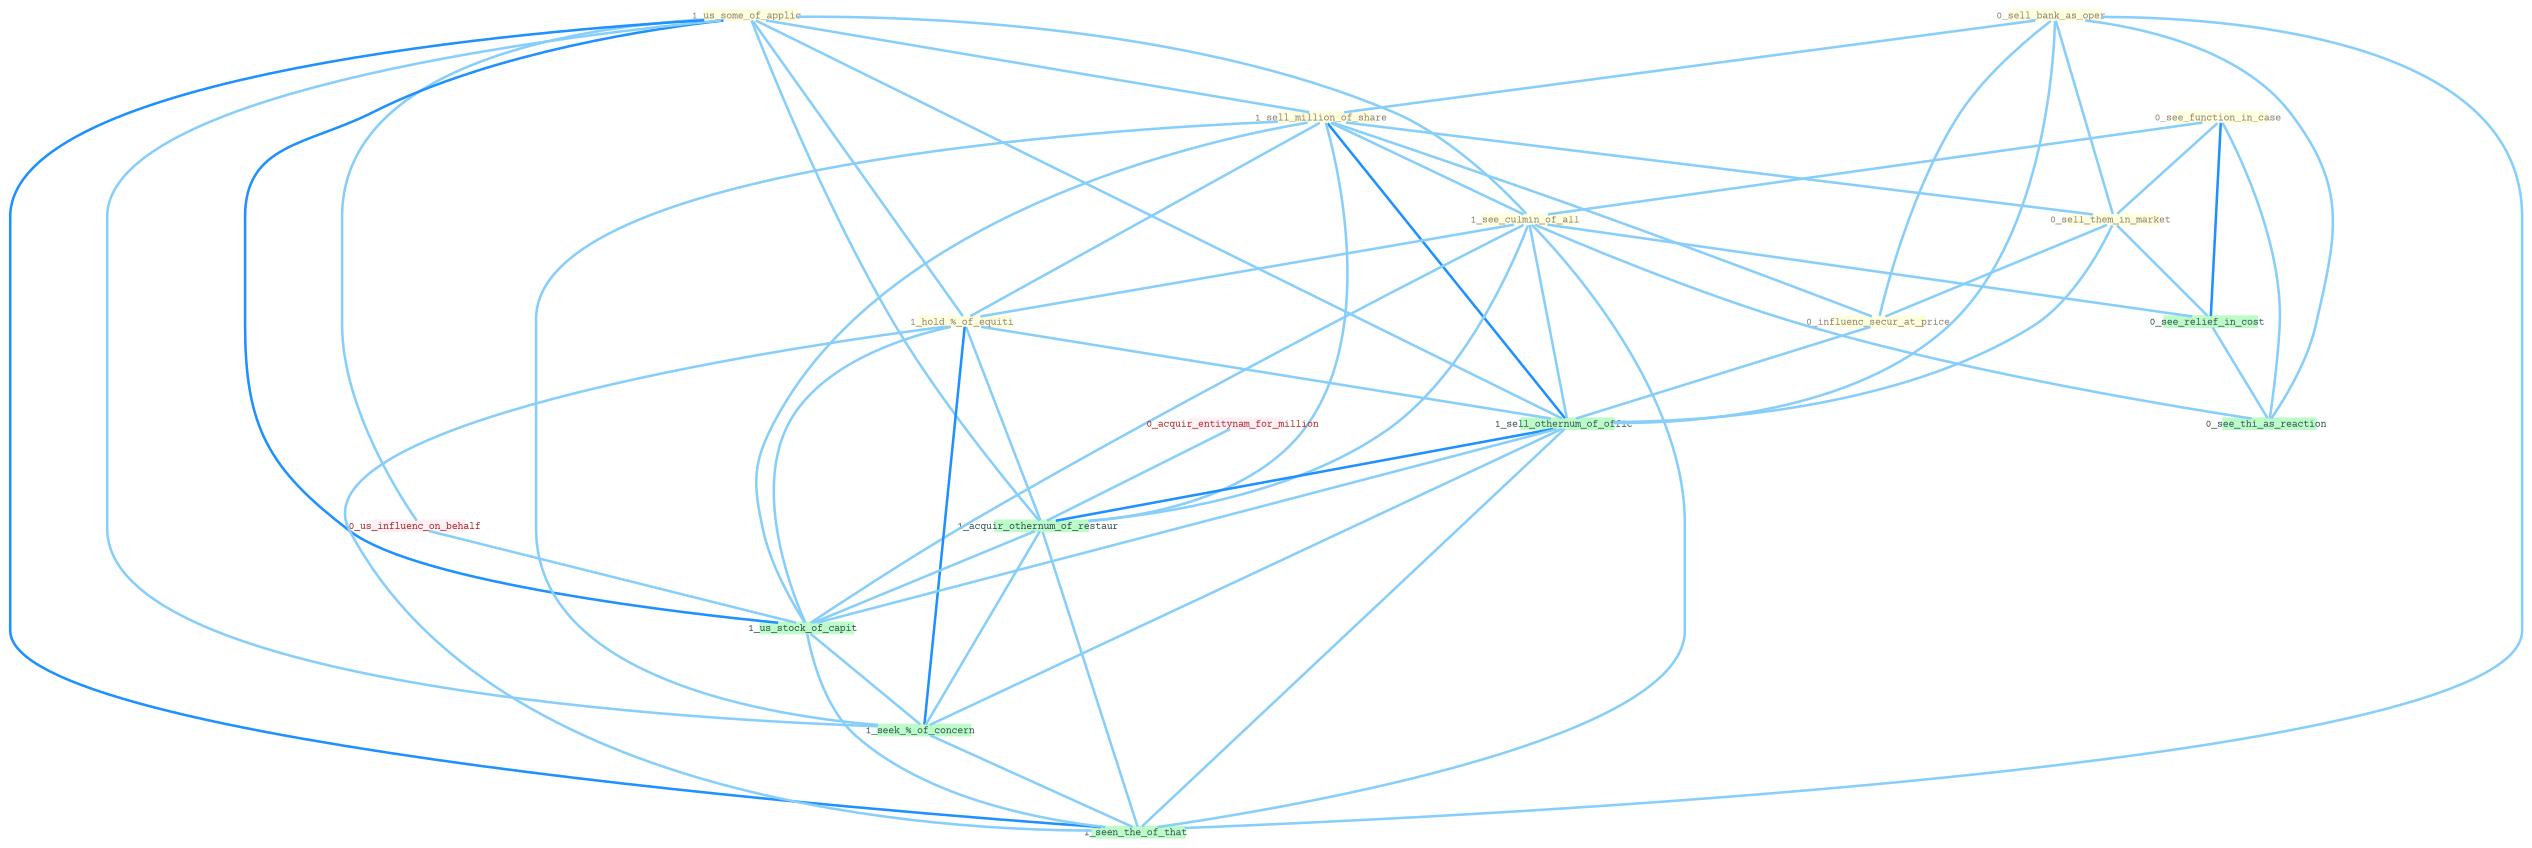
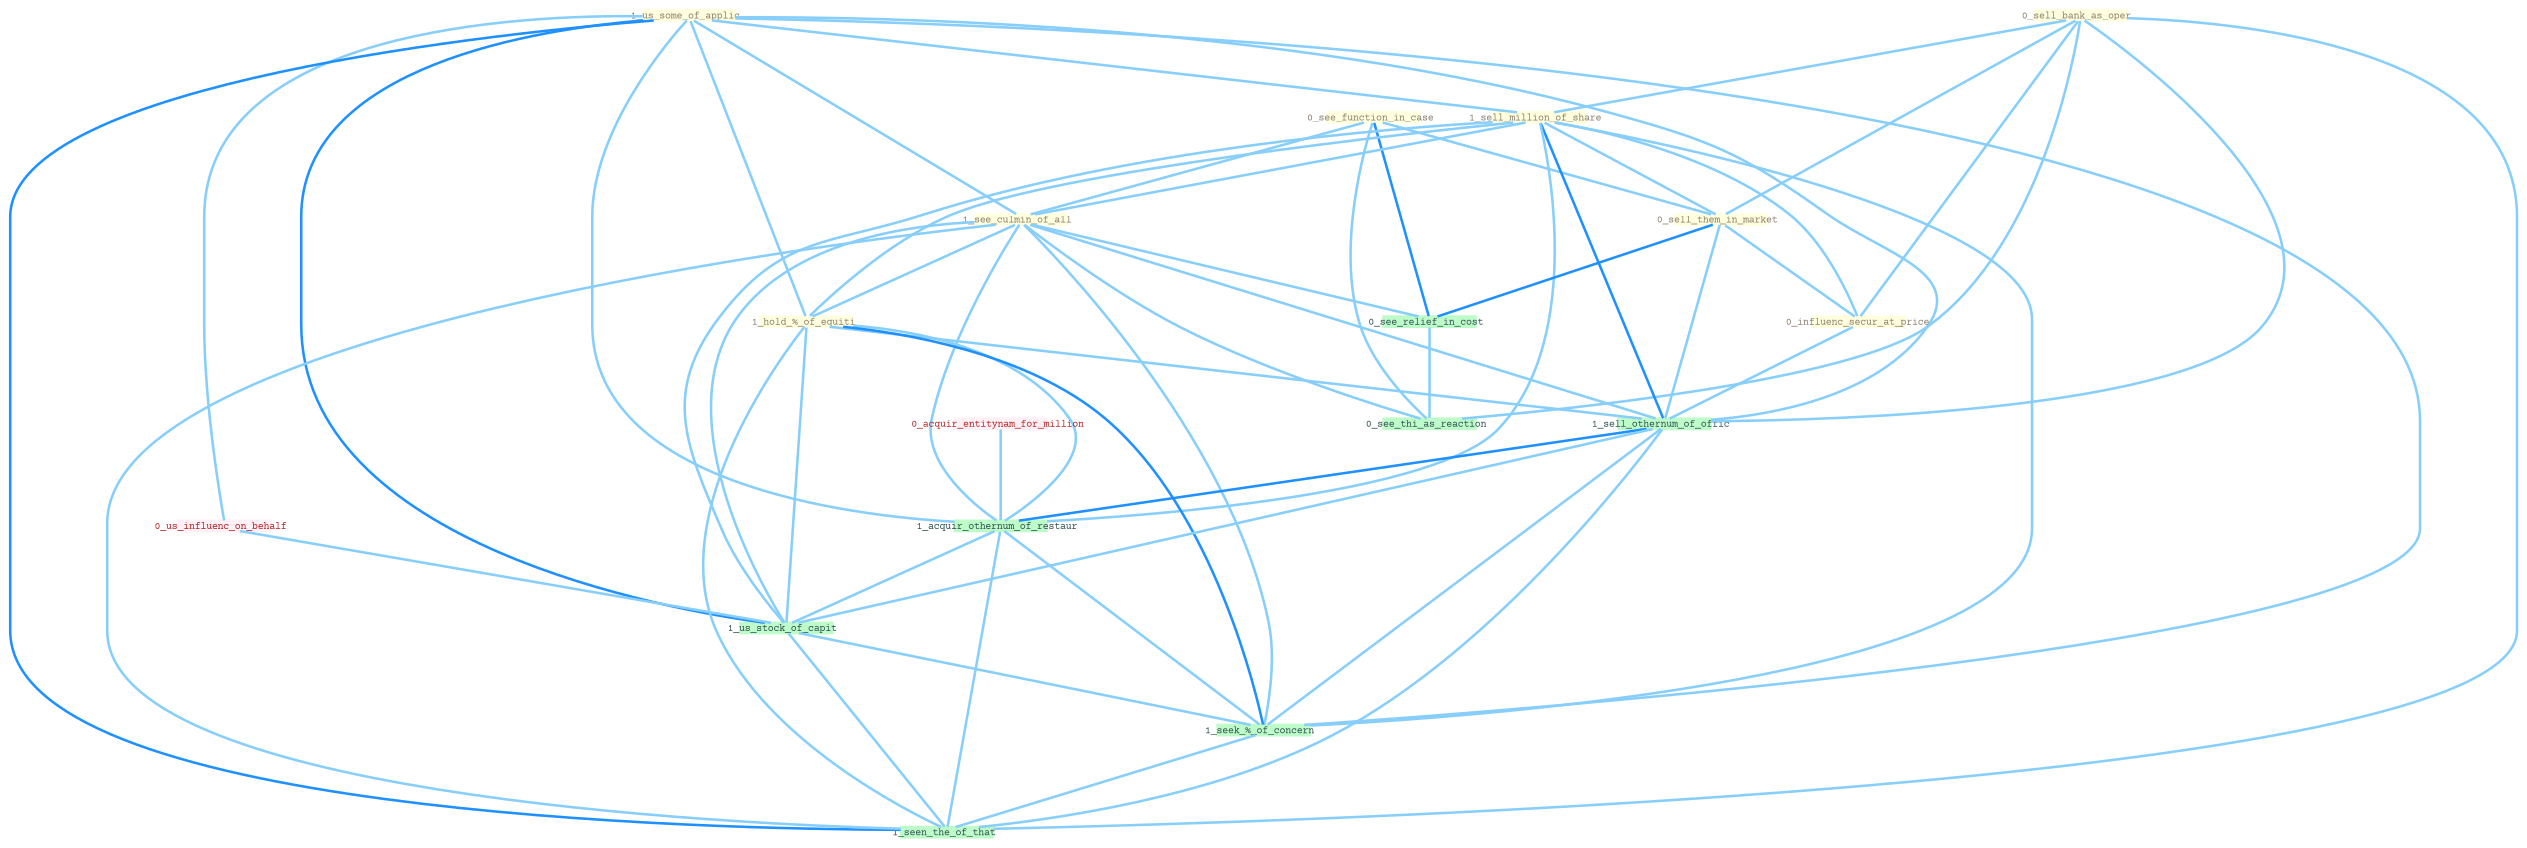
  graph {
    fontname="Courier Prime"
    node [color="#ffffe0" fixedsize=true fontcolor="#8b7d6b" fontname="Courier Prime" fontsize=4 shape=polygon style=filled]
    edge [color="#87cefa" fontname="Courier Prime" w=1]
    "0_see_function_in_case " [height=.06 width=.5]
    "1_us_some_of_applic " [height=.06 width=.5]
    "0_sell_bank_as_oper " [height=.06 width=.5]
    "1_sell_million_of_share " [height=.06 width=.5]
    "0_sell_them_in_market " [height=.06 width=.5]
    n6 [height=.06 label="0_influenc_secur_at_price" width=.5]
    "1_see_culmin_of_all " [height=.06 width=.5]
    "1_hold_%_of_equiti " [height=.06 width=.5]
    "0_acquir_entitynam_for_million " [color="#fff0f5" fontcolor="#b22222" height=.06 width=.5]
    "0_us_influenc_on_behalf " [color="#fff0f5" fontcolor="#b22222" height=.06 width=.5]
    "0_see_relief_in_cost " [color="#BDFCC9" fontcolor="#2f4f4f" height=.06 width=.5]
    "0_see_thi_as_reaction " [color="#BDFCC9" fontcolor="#2f4f4f" height=.06 width=.5]
    "1_sell_othernum_of_offic " [color="#BDFCC9" fontcolor="#2f4f4f" height=.06 width=.5]
    "1_acquir_othernum_of_restaur " [color="#BDFCC9" fontcolor="#2f4f4f" height=.06 width=.5]
    "1_us_stock_of_capit " [color="#BDFCC9" fontcolor="#2f4f4f" height=.06 width=.5]
    "1_seek_%_of_concern " [color="#BDFCC9" fontcolor="#2f4f4f" height=.06 width=.5]
    "1_seen_the_of_that " [color="#BDFCC9" fontcolor="#2f4f4f" height=.06 width=.5]
    subgraph sub_1 {
      "0_see_function_in_case "
      "1_us_some_of_applic "
      "0_sell_bank_as_oper "
      "1_sell_million_of_share "
      "0_sell_them_in_market "
      n6
      "1_see_culmin_of_all "
      "1_hold_%_of_equiti "
    }
    subgraph sub_2 {
      "0_acquir_entitynam_for_million "
      "0_us_influenc_on_behalf "
    }
    "0_see_function_in_case " -- "0_sell_them_in_market "
    "0_see_function_in_case " -- "1_see_culmin_of_all "
    "0_see_function_in_case " -- "0_see_relief_in_cost " [color="#1e90ff" w=2]
    "0_see_function_in_case " -- "0_see_thi_as_reaction "
    "1_us_some_of_applic " -- "1_sell_million_of_share "
    "1_us_some_of_applic " -- "1_see_culmin_of_all "
    "1_us_some_of_applic " -- "1_hold_%_of_equiti "
    "1_us_some_of_applic " -- "0_us_influenc_on_behalf "
    "1_us_some_of_applic " -- "1_sell_othernum_of_offic "
    "1_us_some_of_applic " -- "1_acquir_othernum_of_restaur "
    "1_us_some_of_applic " -- "1_us_stock_of_capit " [color="#1e90ff" w=2]
    "1_us_some_of_applic " -- "1_seek_%_of_concern "
    "1_us_some_of_applic " -- "1_seen_the_of_that " [color="#1e90ff"]
    "0_sell_bank_as_oper " -- "1_sell_million_of_share "
    "0_sell_bank_as_oper " -- "0_sell_them_in_market "
    "0_sell_bank_as_oper " -- n6
    "0_sell_bank_as_oper " -- "0_see_thi_as_reaction "
    "0_sell_bank_as_oper " -- "1_sell_othernum_of_offic "
    "0_sell_bank_as_oper " -- "1_seen_the_of_that "
    "1_sell_million_of_share " -- "0_sell_them_in_market "
    "1_sell_million_of_share " -- n6
    "1_sell_million_of_share " -- "1_see_culmin_of_all "
    "1_sell_million_of_share " -- "1_hold_%_of_equiti "
    "1_sell_million_of_share " -- "1_sell_othernum_of_offic " [color="#1e90ff" w=2]
    "1_sell_million_of_share " -- "1_acquir_othernum_of_restaur "
    "1_sell_million_of_share " -- "1_us_stock_of_capit "
    "1_sell_million_of_share " -- "1_seek_%_of_concern "
    "0_sell_them_in_market " -- n6
-   "0_sell_them_in_market " -- "0_see_relief_in_cost "
+   "0_sell_them_in_market " -- "0_see_relief_in_cost " [color="#1e90ff"]
    "0_sell_them_in_market " -- "1_sell_othernum_of_offic "
    n6 -- "1_sell_othernum_of_offic "
    "1_see_culmin_of_all " -- "1_hold_%_of_equiti "
    "1_see_culmin_of_all " -- "0_see_relief_in_cost "
    "1_see_culmin_of_all " -- "0_see_thi_as_reaction "
    "1_see_culmin_of_all " -- "1_sell_othernum_of_offic "
    "1_see_culmin_of_all " -- "1_acquir_othernum_of_restaur "
    "1_see_culmin_of_all " -- "1_us_stock_of_capit "
+   "1_see_culmin_of_all " -- "1_seek_%_of_concern "
    "1_see_culmin_of_all " -- "1_seen_the_of_that "
    "1_hold_%_of_equiti " -- "1_sell_othernum_of_offic "
    "1_hold_%_of_equiti " -- "1_acquir_othernum_of_restaur "
    "1_hold_%_of_equiti " -- "1_us_stock_of_capit "
    "1_hold_%_of_equiti " -- "1_seek_%_of_concern " [color="#1e90ff" w=2]
    "1_hold_%_of_equiti " -- "1_seen_the_of_that "
    "0_acquir_entitynam_for_million " -- "1_acquir_othernum_of_restaur "
    "0_us_influenc_on_behalf " -- "1_us_stock_of_capit "
    "0_see_relief_in_cost " -- "0_see_thi_as_reaction "
    "1_sell_othernum_of_offic " -- "1_acquir_othernum_of_restaur " [color="#1e90ff" w=2]
    "1_sell_othernum_of_offic " -- "1_us_stock_of_capit "
    "1_sell_othernum_of_offic " -- "1_seek_%_of_concern "
    "1_sell_othernum_of_offic " -- "1_seen_the_of_that "
    "1_acquir_othernum_of_restaur " -- "1_us_stock_of_capit "
    "1_acquir_othernum_of_restaur " -- "1_seek_%_of_concern "
    "1_acquir_othernum_of_restaur " -- "1_seen_the_of_that "
    "1_us_stock_of_capit " -- "1_seek_%_of_concern "
    "1_us_stock_of_capit " -- "1_seen_the_of_that "
    "1_seek_%_of_concern " -- "1_seen_the_of_that "
  }
